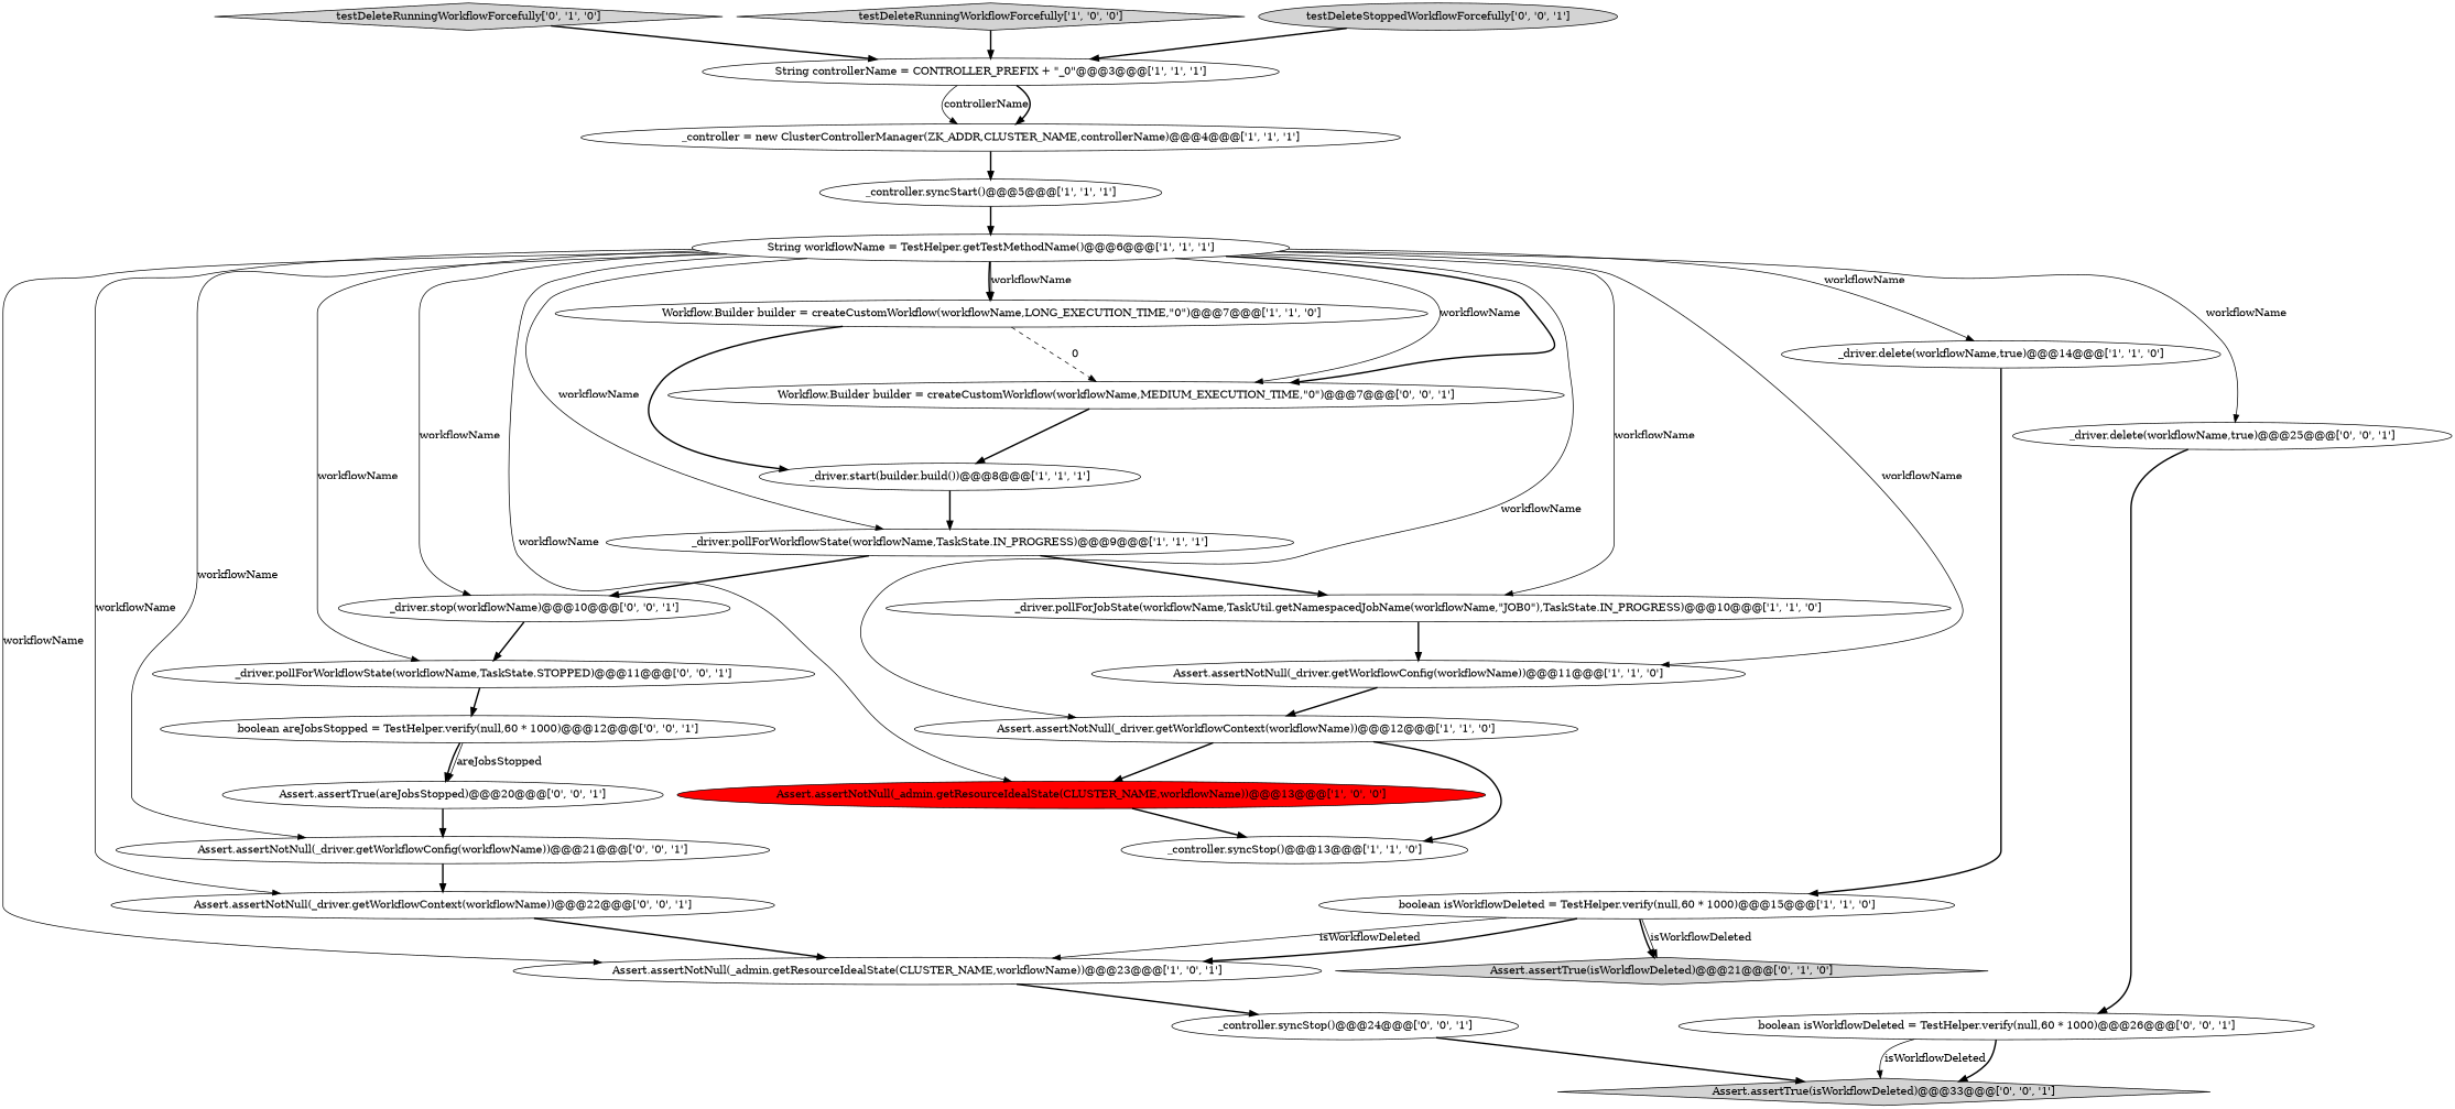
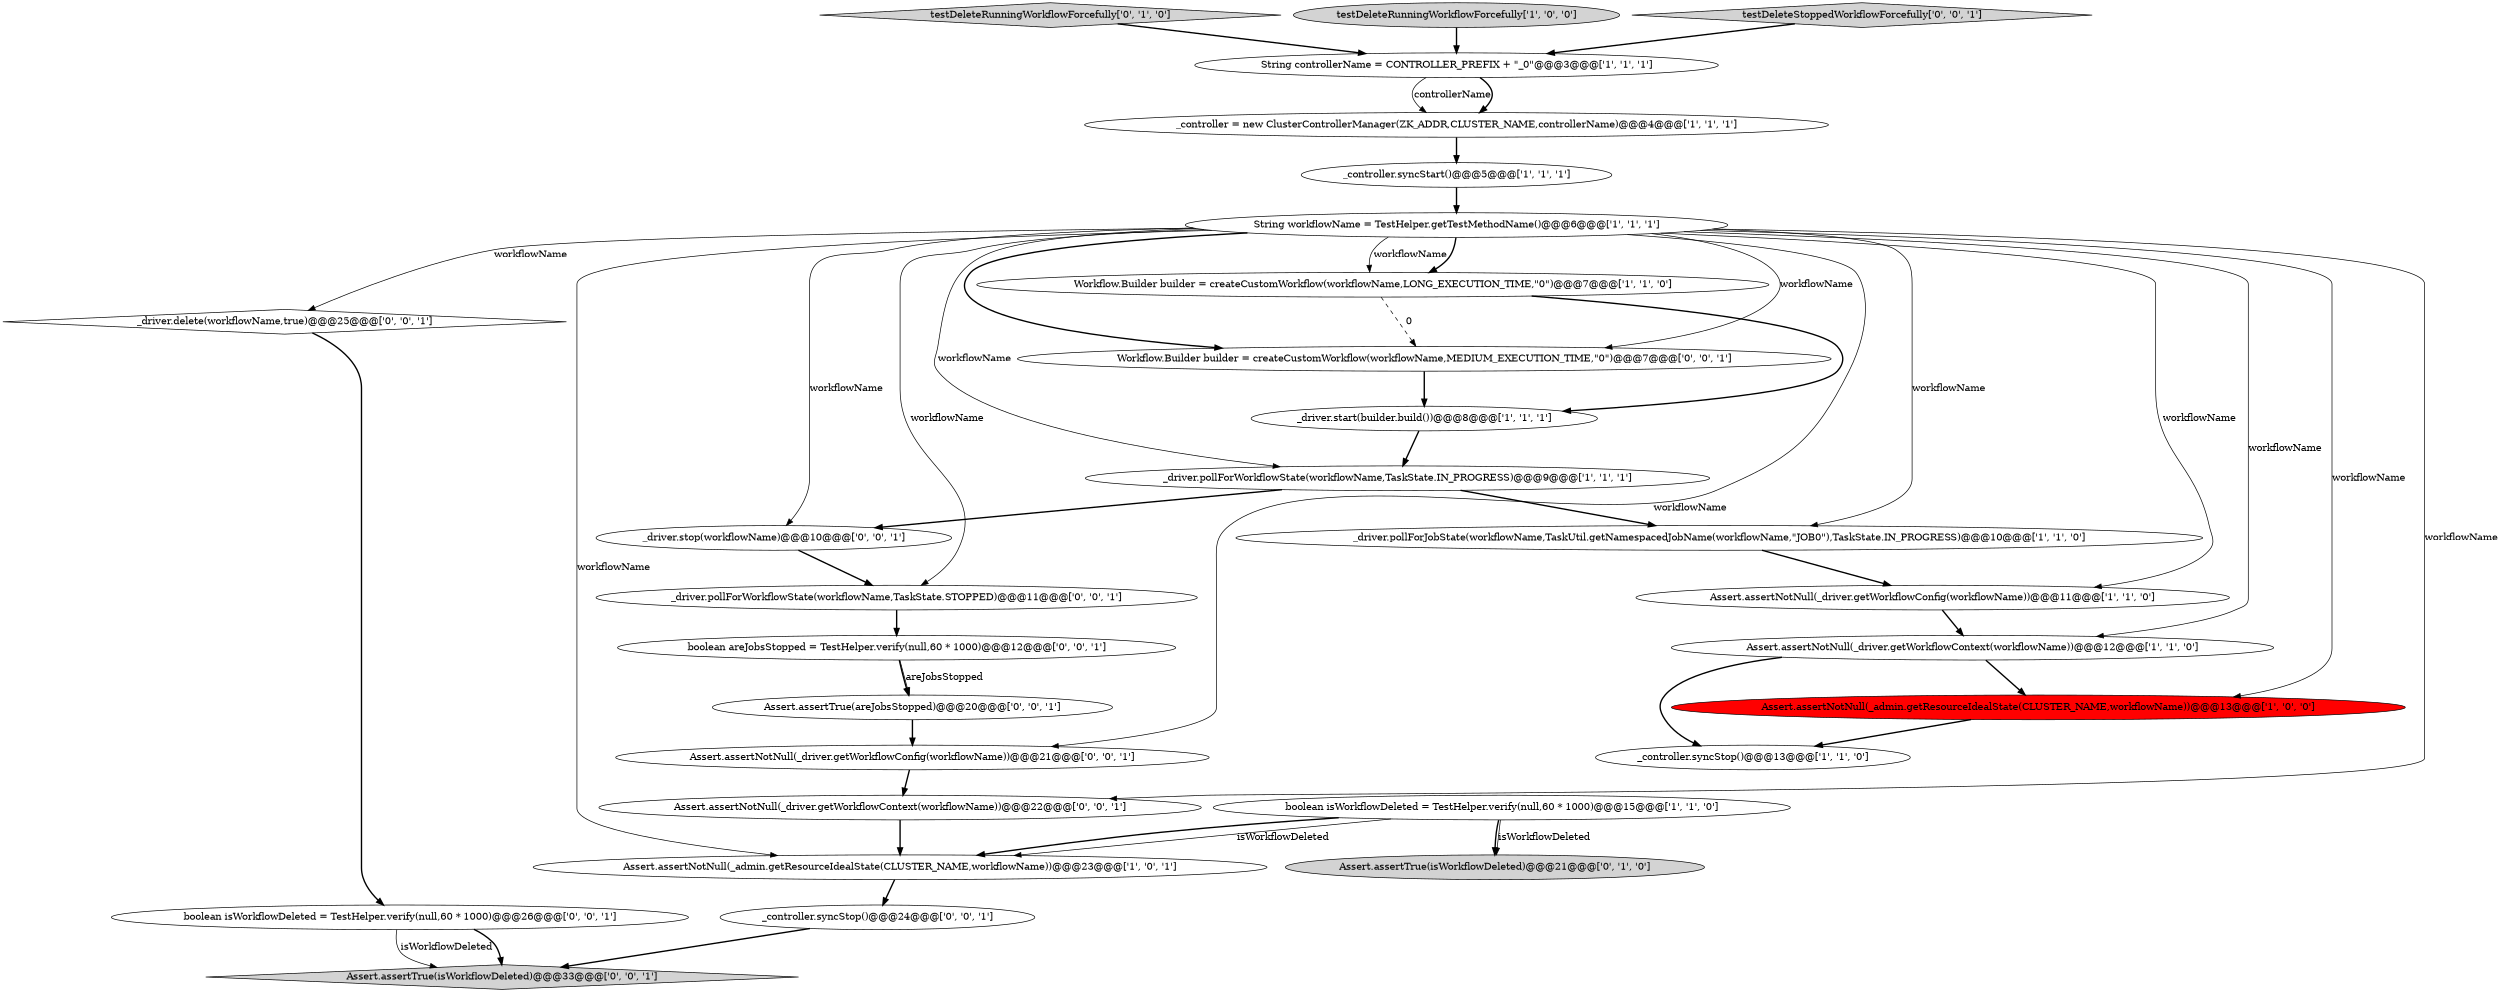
  digraph {
    node [fillcolor=white shape=ellipse style=filled]
    edge [style=bold]
    n1 [label="boolean areJobsStopped = TestHelper.verify(null,60 * 1000)@@@12@@@['0', '0', '1']"]
    n2 [label="Assert.assertTrue(areJobsStopped)@@@20@@@['0', '0', '1']"]
    n3 [label="Assert.assertNotNull(_driver.getWorkflowConfig(workflowName))@@@21@@@['0', '0', '1']"]
    n4 [fillcolor=lightgray label="testDeleteRunningWorkflowForcefully['0', '1', '0']" shape=diamond]
    n5 [label="String controllerName = CONTROLLER_PREFIX + \"_0\"@@@3@@@['1', '1', '1']"]
    n6 [label="_controller = new ClusterControllerManager(ZK_ADDR,CLUSTER_NAME,controllerName)@@@4@@@['1', '1', '1']"]
    n7 [label="boolean isWorkflowDeleted = TestHelper.verify(null,60 * 1000)@@@15@@@['1', '1', '0']"]
    n8 [label="Assert.assertNotNull(_admin.getResourceIdealState(CLUSTER_NAME,workflowName))@@@23@@@['1', '0', '1']"]
-   n9 [fillcolor=lightgray label="Assert.assertTrue(isWorkflowDeleted)@@@21@@@['0', '1', '0']" shape=diamond]
+   n9 [fillcolor=lightgray label="Assert.assertTrue(isWorkflowDeleted)@@@21@@@['0', '1', '0']"]
    n10 [label="_controller.syncStop()@@@24@@@['0', '0', '1']"]
    n11 [label="Workflow.Builder builder = createCustomWorkflow(workflowName,MEDIUM_EXECUTION_TIME,\"0\")@@@7@@@['0', '0', '1']"]
    n12 [label="_driver.start(builder.build())@@@8@@@['1', '1', '1']"]
    n13 [label="_driver.pollForWorkflowState(workflowName,TaskState.IN_PROGRESS)@@@9@@@['1', '1', '1']"]
    n14 [label="_driver.stop(workflowName)@@@10@@@['0', '0', '1']"]
    n15 [label="_driver.pollForJobState(workflowName,TaskUtil.getNamespacedJobName(workflowName,\"JOB0\"),TaskState.IN_PROGRESS)@@@10@@@['1', '1', '0']"]
    n16 [label="_driver.pollForWorkflowState(workflowName,TaskState.STOPPED)@@@11@@@['0', '0', '1']"]
    n17 [label="Assert.assertNotNull(_driver.getWorkflowConfig(workflowName))@@@11@@@['1', '1', '0']"]
    n18 [label="_controller.syncStop()@@@13@@@['1', '1', '0']"]
-   n19 [label="_driver.delete(workflowName,true)@@@14@@@['1', '1', '0']"]
    n20 [label="Assert.assertNotNull(_driver.getWorkflowContext(workflowName))@@@22@@@['0', '0', '1']"]
    n21 [label="boolean isWorkflowDeleted = TestHelper.verify(null,60 * 1000)@@@26@@@['0', '0', '1']"]
    n22 [fillcolor=lightgray label="Assert.assertTrue(isWorkflowDeleted)@@@33@@@['0', '0', '1']" shape=diamond]
    n23 [label="_controller.syncStart()@@@5@@@['1', '1', '1']"]
-   n24 [label="_driver.delete(workflowName,true)@@@25@@@['0', '0', '1']"]
+   n24 [label="_driver.delete(workflowName,true)@@@25@@@['0', '0', '1']" shape=diamond]
    n25 [label="String workflowName = TestHelper.getTestMethodName()@@@6@@@['1', '1', '1']"]
    n26 [label="Assert.assertNotNull(_driver.getWorkflowContext(workflowName))@@@12@@@['1', '1', '0']"]
    n27 [fillcolor=red label="Assert.assertNotNull(_admin.getResourceIdealState(CLUSTER_NAME,workflowName))@@@13@@@['1', '0', '0']"]
    n28 [label="Workflow.Builder builder = createCustomWorkflow(workflowName,LONG_EXECUTION_TIME,\"0\")@@@7@@@['1', '1', '0']"]
-   n29 [fillcolor=lightgray label="testDeleteRunningWorkflowForcefully['1', '0', '0']" shape=diamond]
-   n30 [fillcolor=lightgray label="testDeleteStoppedWorkflowForcefully['0', '0', '1']"]
+   n29 [fillcolor=lightgray label="testDeleteRunningWorkflowForcefully['1', '0', '0']"]
+   n30 [fillcolor=lightgray label="testDeleteStoppedWorkflowForcefully['0', '0', '1']" shape=diamond]
    n1 -> n2
    n1 -> n2 [label=areJobsStopped style=solid]
    n2 -> n3
    n3 -> n20
    n4 -> n5
    n5 -> n6 [label=controllerName style=solid]
    n5 -> n6
    n6 -> n23
    n7 -> n8 [label=isWorkflowDeleted style=solid]
    n7 -> n8
    n7 -> n9
    n7 -> n9 [label=isWorkflowDeleted style=solid]
    n8 -> n10
    n10 -> n22
    n11 -> n12
    n12 -> n13
    n13 -> n14
    n13 -> n15
    n14 -> n16
    n15 -> n17
    n16 -> n1
    n17 -> n26
-   n19 -> n7
    n20 -> n8
    n21 -> n22 [label=isWorkflowDeleted style=solid]
    n21 -> n22
    n23 -> n25
    n24 -> n21
    n25 -> n3 [label=workflowName style=solid]
    n25 -> n8 [label=workflowName style=solid]
    n25 -> n11 [label=workflowName style=solid]
    n25 -> n11
    n25 -> n13 [label=workflowName style=solid]
    n25 -> n14 [label=workflowName style=solid]
    n25 -> n15 [label=workflowName style=solid]
    n25 -> n16 [label=workflowName style=solid]
    n25 -> n17 [label=workflowName style=solid]
-   n25 -> n19 [label=workflowName style=solid]
    n25 -> n20 [label=workflowName style=solid]
    n25 -> n24 [label=workflowName style=solid]
    n25 -> n26 [label=workflowName style=solid]
    n25 -> n27 [label=workflowName style=solid]
    n25 -> n28 [label=workflowName style=solid]
    n25 -> n28
    n26 -> n18
    n26 -> n27
    n27 -> n18
    n28 -> n11 [label=0 style=dashed]
    n28 -> n12
    n29 -> n5
    n30 -> n5
  }
